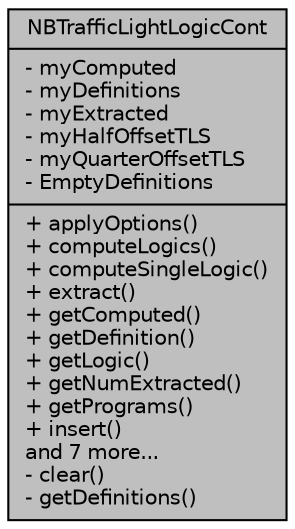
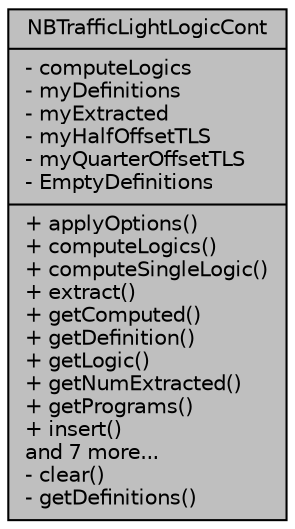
  digraph {
-   n1 [color=black fillcolor=grey75 fontcolor=black fontname=Helvetica fontsize=10 height=0.2 label="{NBTrafficLightLogicCont\n|- myComputed\l- myDefinitions\l- myExtracted\l- myHalfOffsetTLS\l- myQuarterOffsetTLS\l- EmptyDefinitions\l|+ applyOptions()\l+ computeLogics()\l+ computeSingleLogic()\l+ extract()\l+ getComputed()\l+ getDefinition()\l+ getLogic()\l+ getNumExtracted()\l+ getPrograms()\l+ insert()\land 7 more...\l- clear()\l- getDefinitions()\l}" shape=record style=filled width=0.4]
+   n1 [color=black fillcolor=grey75 fontcolor=black fontname=Helvetica fontsize=10 height=0.2 label="{NBTrafficLightLogicCont\n|- computeLogics\l- myDefinitions\l- myExtracted\l- myHalfOffsetTLS\l- myQuarterOffsetTLS\l- EmptyDefinitions\l|+ applyOptions()\l+ computeLogics()\l+ computeSingleLogic()\l+ extract()\l+ getComputed()\l+ getDefinition()\l+ getLogic()\l+ getNumExtracted()\l+ getPrograms()\l+ insert()\land 7 more...\l- clear()\l- getDefinitions()\l}" shape=record style=filled width=0.4]
  }
